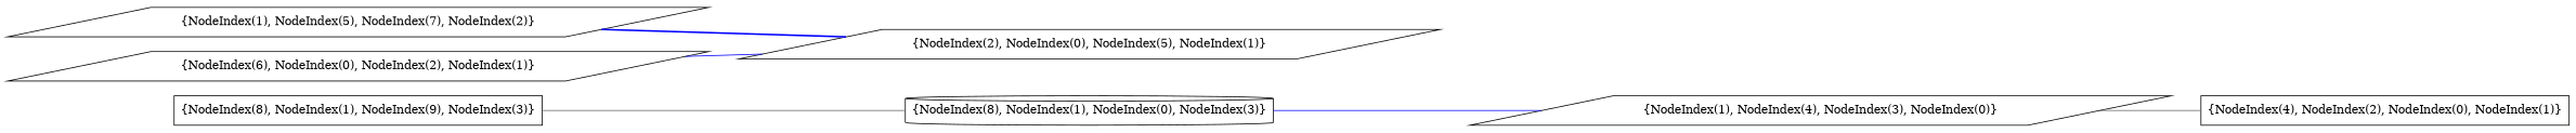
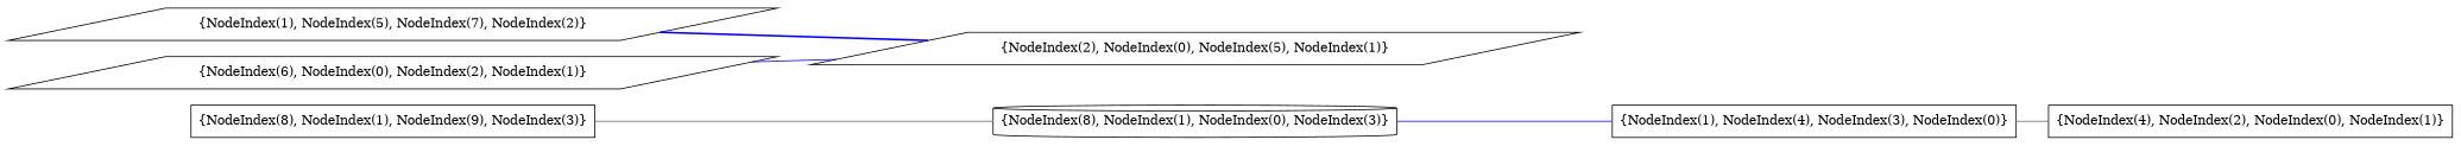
  graph {
    fontname="DejaVu Serif"
    rankdir=LR
    node [fontname="DejaVu Serif" shape=parallelogram]
    edge [color=blue fontname="DejaVu Serif" style=solid]
    n1 [label="{NodeIndex(4), NodeIndex(2), NodeIndex(0), NodeIndex(1)}" shape=box]
    n2 [label="{NodeIndex(2), NodeIndex(0), NodeIndex(5), NodeIndex(1)}"]
    n3 [label="{NodeIndex(1), NodeIndex(5), NodeIndex(7), NodeIndex(2)}"]
    n4 [label="{NodeIndex(6), NodeIndex(0), NodeIndex(2), NodeIndex(1)}"]
-   n5 [label="{NodeIndex(1), NodeIndex(4), NodeIndex(3), NodeIndex(0)}"]
+   n5 [label="{NodeIndex(1), NodeIndex(4), NodeIndex(3), NodeIndex(0)}" shape=box]
    n6 [label="{NodeIndex(8), NodeIndex(1), NodeIndex(0), NodeIndex(3)}" shape=cylinder]
    n7 [label="{NodeIndex(8), NodeIndex(1), NodeIndex(9), NodeIndex(3)}" shape=box]
    n3 -- n2 [style=bold]
    n4 -- n2
    n5 -- n1 [color=gray40]
    n6 -- n5
    n7 -- n6 [color=gray40]
  }
